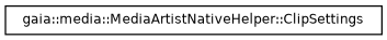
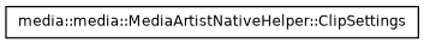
  digraph {
    rankdir=TB
-   n1 [color=black fillcolor=white fontname=Helvetica fontsize=10 height=0.2 label="gaia::media::MediaArtistNativeHelper::ClipSettings" shape=record style=filled width=0.4]
+   n1 [color=black fillcolor=white fontname=Helvetica fontsize=10 height=0.2 label="media::media::MediaArtistNativeHelper::ClipSettings" shape=record style=filled width=0.4]
  }
